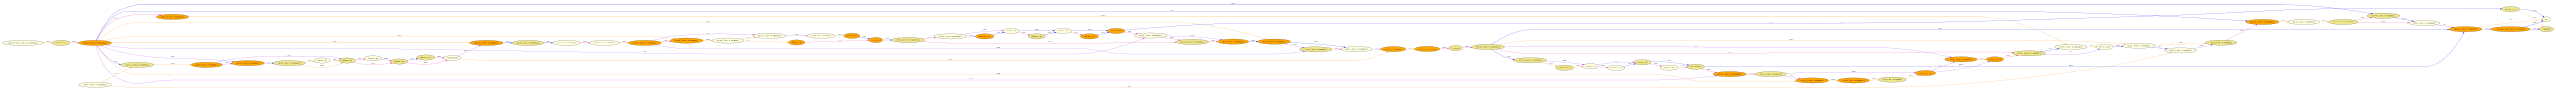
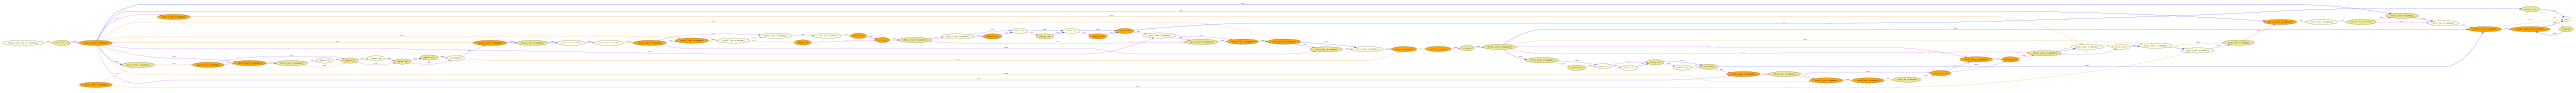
  digraph {
    fontname="Comic Neue"
    rankdir=LR
    node [fillcolor=orange fontname="Comic Neue" style=filled]
    edge [color=darkorange fontname="Comic Neue"]
    n1 [fillcolor=lightyellow label="stp x29 , x30 , [ sp , #- address ]!"]
    n2 [fillcolor=khaki label="mov x29 , sp"]
    n3 [label="str x0 , [ x29 , # address ]"]
    n4 [label="str x1 , [ x29 , # address ]"]
    n5 [fillcolor=khaki label="ldr x0 , [ x29 , # address ]"]
    n6 [label="ldr x0 , [ x29 , # address ]"]
    n7 [label="ldr x0 , [ x29 , # address ]"]
    n8 [label="ldr x0 , [ x29 , # address ]"]
    n9 [label="ldr x0 , [ x29 , # address ]"]
    n10 [fillcolor=lightyellow label="ldr x0 , [ x29 , # address ]"]
    n11 [label="ldr x0 , [ x29 , # address ]"]
    n12 [label="ldr x0 , [ x29 , # address ]"]
    n13 [fillcolor=khaki label="ldr x0 , [ x29 , # address ]"]
    n14 [label="ldr x0 , [ x29 , # address ]"]
    n15 [fillcolor=lightyellow label="ldr x1 , [ x29 , # address ]"]
    n16 [label="ldr x1 , [ x0 , # address ]"]
    n17 [fillcolor=khaki label="ldr x0 , [ x0 , # address ]"]
    n18 [fillcolor=khaki label="ldr x0 , [ x0 , # address ]"]
    n19 [fillcolor=khaki label="ldr x1 , [ x0 , # address ]"]
    n20 [fillcolor=lightyellow label="ldr x2 , [ x0 , # address ]"]
    n21 [fillcolor=khaki label="ldr x1 , [ x29 , # address ]"]
    n22 [label="str x1 , [ x0 , # address ]"]
    n23 [label="ldr x0 , [ x0 , # address ]"]
    n24 [fillcolor=lightyellow label="ldr x0 , [ x0 , # address ]"]
    n25 [fillcolor=lightyellow label="str x1 , [ x0 , # address ]"]
    n26 [fillcolor=khaki label="ldr x1 , [ x29 , # address ]"]
    n27 [fillcolor=lightyellow label="str x1 , [ x0 , # address ]"]
-   n28 [fillcolor=lightyellow label="str x2 , [ x29 , # address ]"]
+   n28 [label="str x2 , [ x29 , # address ]"]
    n29 [fillcolor=lightyellow label="ldr x1 , [ x29 , # address ]"]
    n30 [fillcolor=lightyellow label="str x1 , [ x0 ]"]
    n31 [fillcolor=khaki label="str x1 , [ x0 , # address ]"]
    n32 [fillcolor=khaki label="cset w0 , eq"]
    n33 [fillcolor=lightyellow label="uxtb w0 , w0"]
    n34 [fillcolor=khaki label="uxtb w0 , w0"]
    n35 [fillcolor=lightyellow label="cmp x1 , x0"]
    n36 [fillcolor=khaki label="cmp x0 , # 0"]
    n37 [fillcolor=lightyellow label="b.eq address"]
    n38 [label="mov x1 , # address"]
    n39 [label="mov x0 , # address"]
    n40 [fillcolor=khaki label="bl symbol"]
    n41 [fillcolor=lightyellow label="lsl x0 , x0 , # address"]
    n42 [fillcolor=khaki label="str x0 , [ x29 , # address ]"]
    n43 [fillcolor=khaki label="ldr x0 , [ x29 , # address ]"]
    n44 [label="ldr x0 , [ x29 , # address ]"]
    n45 [label="ldr x1 , [ x29 , # address ]"]
    n46 [fillcolor=khaki label="ldr x0 , [ x29 , # address ]"]
    n47 [fillcolor=lightyellow label="ldr x0 , [ x29 , # address ]"]
    n48 [fillcolor=khaki label="cmp x0 , # 0"]
    n49 [fillcolor=lightyellow label="cset w0 , ne"]
    n50 [label="ldp x29 , x30 , [ sp ] , # address"]
    n51 [fillcolor=lightyellow label=ret]
    n52 [label="str x1 , [ x0 ]"]
    n53 [fillcolor=lightyellow label="uxtb w0 , w0"]
    n54 [fillcolor=khaki label="uxtb w0 , w0"]
    n55 [fillcolor=lightyellow label="cmp x0 , # 0"]
    n56 [fillcolor=khaki label="b.eq address"]
    n57 [label="add x0 , x1 , x0"]
    n58 [fillcolor=lightyellow label="add x0 , x0 , # address"]
    n59 [label="str x0 , [ x29 , # address ]"]
    n60 [fillcolor=lightyellow label="ldr x0 , [ x29 , # address ]"]
    n61 [fillcolor=lightyellow label="lsl x0 , x0 , # address"]
    n62 [label="mov x0 , x2"]
    n63 [label="bl symbol"]
    n64 [label="mov x1 , x0"]
    n65 [fillcolor=khaki label="str x0 , [ x29 , # address ]"]
    n66 [fillcolor=lightyellow label="ldr x0 , [ x29 , # address ]"]
    n67 [label="cmp x0 , # 0"]
    n68 [fillcolor=lightyellow label="cset w0 , eq"]
    n69 [fillcolor=khaki label="uxtb w0 , w0"]
    n70 [fillcolor=lightyellow label="uxtb w0 , w0"]
    n71 [label="cmp x0 , # 0"]
    n72 [label="b.eq address"]
    n73 [fillcolor=khaki label="mov x0 , # 0"]
    n74 [fillcolor=khaki label="b address"]
    n75 [fillcolor=khaki label="lsl x0 , x0 , # address"]
    n76 [fillcolor=khaki label="add x1 , x0 , # address"]
    n1 -> n2 [label=CFG]
    n2 -> n3 [color=deeppink label=CFG]
    n3 -> n4 [color=deeppink label=CFG]
    n3 -> n5 [color=blue label=DFG]
    n3 -> n6 [color=purple label=DFG]
    n3 -> n7 [label=DFG]
    n3 -> n8 [color=purple label=DFG]
    n3 -> n9 [label=DFG]
    n3 -> n10 [color=purple label=DFG]
    n3 -> n11 [label=DFG]
    n3 -> n12 [color=blue label=DFG]
    n3 -> n13 [color=blue label=DFG]
    n3 -> n14 [label=DFG]
    n4 -> n15 [label=DFG]
    n5 -> n16 [label=DFG]
    n6 -> n17 [color=blue label=DFG]
    n7 -> n18 [color=blue label=DFG]
    n8 -> n19 [color=deeppink label=DFG]
    n9 -> n20 [label=DFG]
    n10 -> n21 [color=deeppink label=CFG]
    n10 -> n22 [color=purple label=DFG]
    n11 -> n23 [label=DFG]
    n12 -> n24 [label=DFG]
    n13 -> n25 [color=blue label=DFG]
    n14 -> n26 [color=purple label=CFG]
    n14 -> n27 [color=blue label=DFG]
    n15 -> n30 [label=DFG]
    n16 -> n6 [color=purple label=CFG]
    n16 -> n32 [color=purple label=DFG]
    n17 -> n32 [label=DFG]
    n17 -> n35 [label=CFG]
    n18 -> n41 [color=blue label=DFG]
    n19 -> n11 [color=deeppink label=CFG]
    n19 -> n57 [color=purple label=DFG]
    n20 -> n60 [label=CFG]
    n20 -> n62 [label=DFG]
    n21 -> n22 [color=deeppink label=DFG]
    n22 -> n14 [color=blue label=CFG]
    n23 -> n75 [label=DFG]
    n24 -> n76 [label=DFG]
    n25 -> n44 [color=purple label=CFG]
    n26 -> n27 [color=deeppink label=DFG]
    n27 -> n38 [color=purple label=CFG]
    n28 -> n5 [label=CFG]
    n28 -> n29 [label=DFG]
    n29 -> n31 [color=purple label=DFG]
    n30 -> n47 [color=blue label=CFG]
    n31 -> n12 [color=deeppink label=CFG]
    n32 -> n33 [color=deeppink label=DFG]
    n32 -> n34 [color=deeppink label=DFG]
    n33 -> n34 [color=purple label=DFG]
    n34 -> n36 [color=blue label=CFG]
    n34 -> n37 [color=deeppink label=DFG]
    n35 -> n32 [label=CFG]
    n36 -> n37 [color=deeppink label=CFG]
    n37 -> n7 [color=purple label=CFG]
    n37 -> n38 [label=CFG]
    n38 -> n39 [label=CFG]
    n39 -> n40 [color=deeppink label=CFG]
    n40 -> n42 [color=purple label=DFG]
    n41 -> n58 [color=deeppink label=DFG]
    n42 -> n43 [color=blue label=DFG]
    n42 -> n44 [color=blue label=DFG]
    n42 -> n45 [color=purple label=DFG]
    n42 -> n46 [color=deeppink label=DFG]
    n42 -> n47 [label=DFG]
    n43 -> n48 [label=CFG]
    n43 -> n49 [color=purple label=DFG]
    n44 -> n50 [color=purple label=CFG]
    n44 -> n51 [label=DFG]
    n45 -> n52 [label=DFG]
    n46 -> n15 [color=blue label=CFG]
    n46 -> n30 [color=purple label=DFG]
    n47 -> n29 [color=blue label=CFG]
    n47 -> n31 [label=DFG]
    n48 -> n49 [label=CFG]
    n49 -> n53 [color=deeppink label=DFG]
    n49 -> n54 [color=purple label=DFG]
    n50 -> n51 [color=blue label=CFG]
    n52 -> n46 [color=deeppink label=CFG]
    n53 -> n54 [color=blue label=DFG]
    n54 -> n55 [color=deeppink label=CFG]
    n54 -> n56 [color=blue label=DFG]
    n55 -> n56 [color=deeppink label=CFG]
    n56 -> n8 [color=deeppink label=CFG]
    n56 -> n44 [color=blue label=CFG]
    n57 -> n45 [color=purple label=CFG]
    n57 -> n52 [color=purple label=DFG]
    n58 -> n59 [label=DFG]
    n59 -> n9 [color=deeppink label=CFG]
    n59 -> n26 [color=purple label=DFG]
    n59 -> n60 [color=purple label=DFG]
    n60 -> n61 [color=purple label=DFG]
    n61 -> n64 [label=DFG]
    n62 -> n63 [color=deeppink label=DFG]
    n63 -> n65 [color=blue label=DFG]
    n64 -> n63 [color=blue label=DFG]
    n65 -> n21 [color=deeppink label=DFG]
    n65 -> n66 [color=deeppink label=DFG]
    n66 -> n67 [color=purple label=CFG]
    n66 -> n68 [color=purple label=DFG]
    n67 -> n68 [color=blue label=CFG]
    n68 -> n69 [color=deeppink label=DFG]
    n68 -> n70 [color=blue label=DFG]
    n69 -> n70 [color=blue label=DFG]
    n70 -> n71 [color=deeppink label=CFG]
    n70 -> n72 [color=blue label=DFG]
    n71 -> n72 [color=blue label=CFG]
    n72 -> n10 [color=deeppink label=CFG]
    n72 -> n73 [color=blue label=CFG]
    n73 -> n51 [color=blue label=DFG]
    n73 -> n74 [label=CFG]
-   n50 -> n74 [color=blue label=CFG]
+   n74 -> n50 [color=blue label=CFG]
    n75 -> n57 [label=DFG]
    n76 -> n13 [color=deeppink label=CFG]
    n76 -> n25 [color=deeppink label=DFG]
  }
